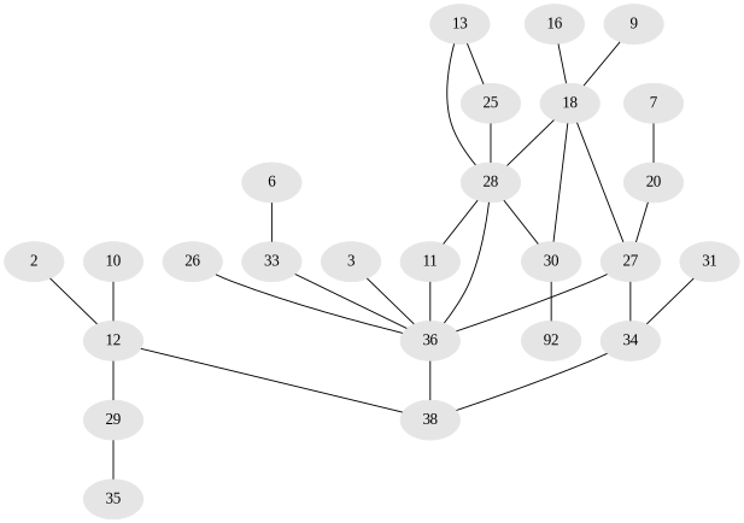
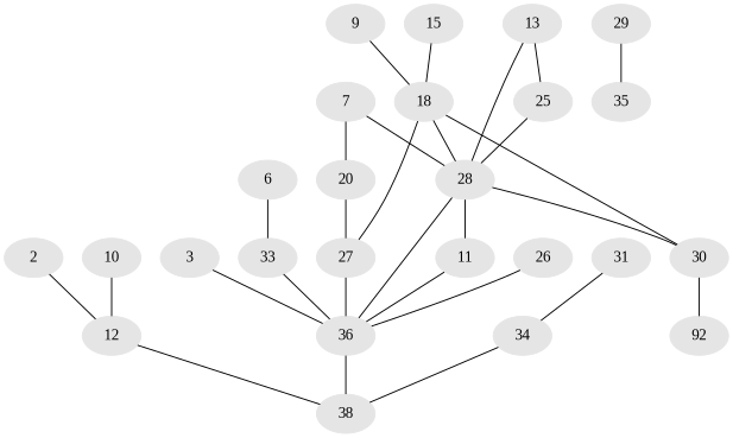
  graph {
    fontname="Liberation Serif"
    node [color=gray90 fontname="Liberation Serif" style=filled]
    edge [fontname="Liberation Serif" weight=1.0]
    2
    12
    29
    38
    3
    36
    6
    33
    7
    20
    28
    27
    11
    30
    9
    18
    10
    35
    13
    n20 [label=25]
-   16
+   16 [label=15]
    34
    n23 [label=92]
    26
    31
    2 -- 12
-   12 -- 29
    12 -- 38
    29 -- 35
    3 -- 36
    36 -- 38 [weight=2.0]
    6 -- 33
    33 -- 36
    7 -- 20
+   7 -- 28
    20 -- 27
    28 -- 36
    28 -- 11
    28 -- 30
    27 -- 36 [weight=2.0]
-   27 -- 34
    11 -- 36
    30 -- n23
    9 -- 18
    18 -- 28 [weight=2.0]
    18 -- 27 [weight=2.0]
    18 -- 30
    10 -- 12
    13 -- 28
    13 -- n20
    n20 -- 28
    16 -- 18
    34 -- 38
    26 -- 36
    31 -- 34
  }
